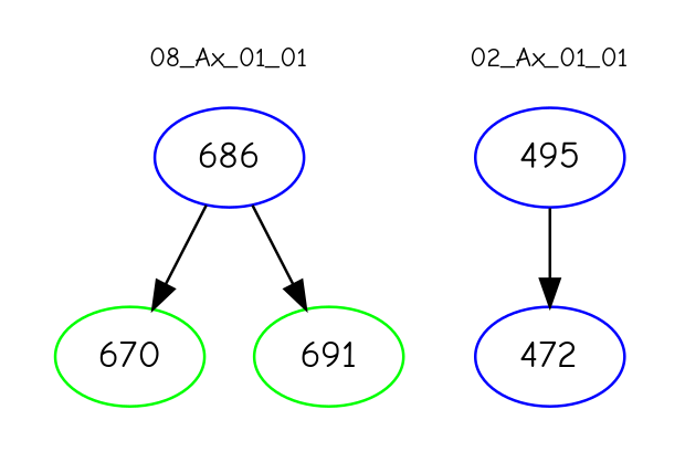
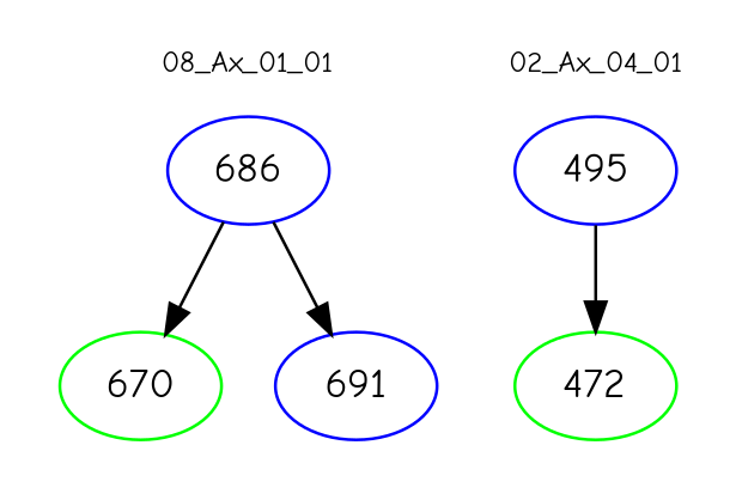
  digraph {
    fontname="Comic Neue"
    node [color=blue fontname="Comic Neue"]
    edge [color=black fontname="Comic Neue"]
    n1 [label=686]
    n2 [color=green label=670]
-   n3 [color=green label=691]
+   n3 [label=691]
    n4 [label=495]
-   n5 [label=472]
+   n5 [color=green label=472]
    subgraph cluster_1 {
      color=white
      fontsize=10
      label="08_Ax_01_01"
      n1
      n2
      n3
    }
    subgraph cluster_2 {
      color=white
      fontsize=10
-     label="02_Ax_01_01"
+     label="02_Ax_04_01"
      n4
      n5
    }
    n1 -> n2
    n1 -> n3
    n4 -> n5
  }
